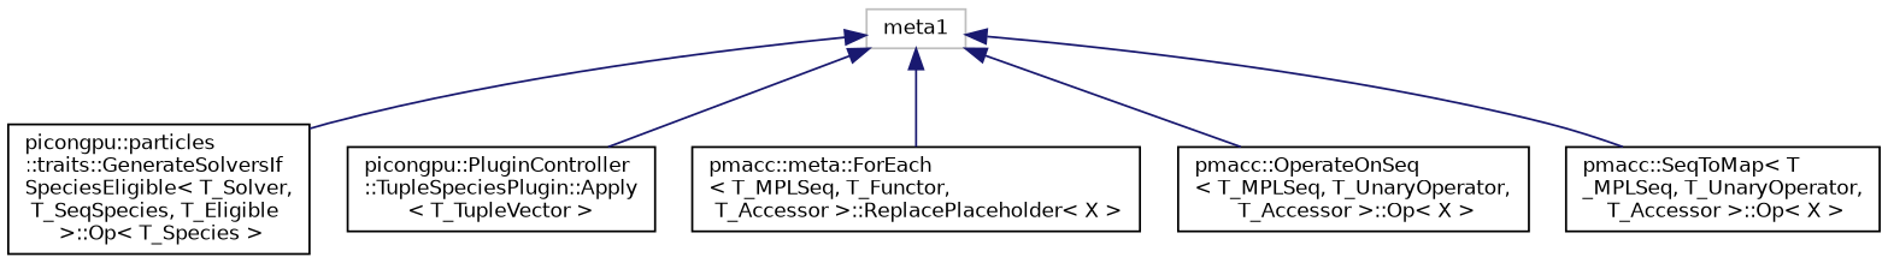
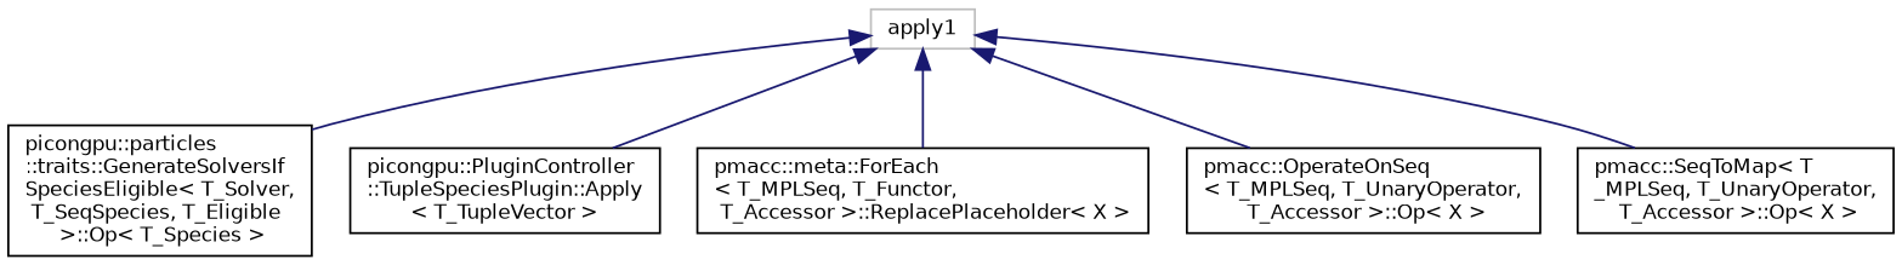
  digraph {
    rankdir=TB
    node [color=black fillcolor=white fontname=Helvetica fontsize=10 shape=record style=filled]
    edge [color=midnightblue dir=back fontname=Helvetica fontsize=10 labelfontname=Helvetica labelfontsize=10 style=solid]
-   n1 [color=grey75 height=0.2 label=meta1 width=0.4]
+   n1 [color=grey75 height=0.2 label=apply1 width=0.4]
    n2 [height=0.2 label="picongpu::particles\l::traits::GenerateSolversIf\lSpeciesEligible\< T_Solver,\l T_SeqSpecies, T_Eligible\l \>::Op\< T_Species \>" width=0.4]
    n3 [height=0.2 label="picongpu::PluginController\l::TupleSpeciesPlugin::Apply\l\< T_TupleVector \>" width=0.4]
    n4 [height=0.2 label="pmacc::meta::ForEach\l\< T_MPLSeq, T_Functor,\l T_Accessor \>::ReplacePlaceholder\< X \>" width=0.4]
    n5 [height=0.2 label="pmacc::OperateOnSeq\l\< T_MPLSeq, T_UnaryOperator,\l T_Accessor \>::Op\< X \>" width=0.4]
    n6 [height=0.2 label="pmacc::SeqToMap\< T\l_MPLSeq, T_UnaryOperator,\l T_Accessor \>::Op\< X \>" width=0.4]
    n1 -> n2
    n1 -> n3
    n1 -> n4
    n1 -> n5
    n1 -> n6
  }
